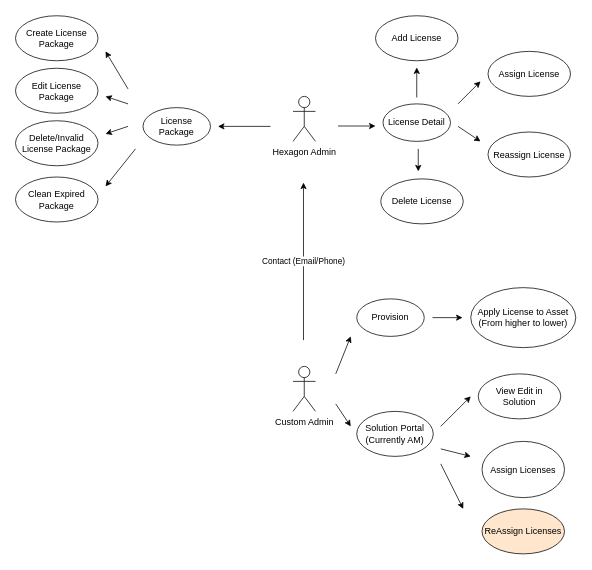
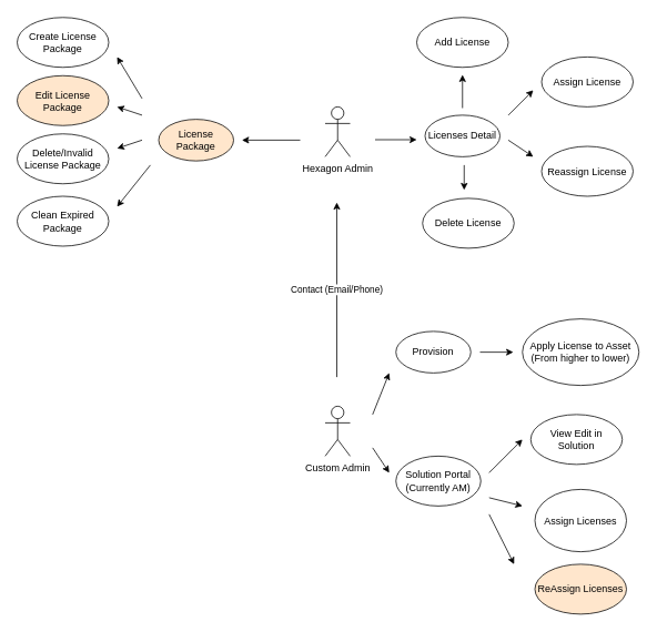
  <mxCell id="0" />
  <mxCell id="1" parent="0" />
  <mxCell id="2" value="Hexagon Admin" style="shape=umlActor;verticalLabelPosition=bottom;labelBackgroundColor=#ffffff;verticalAlign=top;html=1;outlineConnect=0;" parent="1" vertex="1"><mxGeometry x="390" y="128" width="30" height="60" as="geometry" /></mxCell>
  <mxCell id="3" value="" style="endArrow=classic;html=1;" parent="1" edge="1"><mxGeometry width="50" height="50" relative="1" as="geometry"><mxPoint x="360" y="168" as="sourcePoint" /><mxPoint x="290" y="168" as="targetPoint" /></mxGeometry></mxCell>
- <mxCell id="4" value="License Package" style="ellipse;whiteSpace=wrap;html=1;" parent="1" vertex="1"><mxGeometry x="190" y="143" width="90" height="50" as="geometry" /></mxCell>
+ <mxCell id="4" value="License Package" style="ellipse;whiteSpace=wrap;html=1;fillColor=#ffe6cc;" parent="1" vertex="1"><mxGeometry x="190" y="143" width="90" height="50" as="geometry" /></mxCell>
  <mxCell id="5" value="" style="endArrow=classic;html=1;" parent="1" edge="1"><mxGeometry width="50" height="50" relative="1" as="geometry"><mxPoint x="450" y="167.5" as="sourcePoint" /><mxPoint x="500" y="167.5" as="targetPoint" /></mxGeometry></mxCell>
- <mxCell id="6" value="License Detail" style="ellipse;whiteSpace=wrap;html=1;" parent="1" vertex="1"><mxGeometry x="510" y="138" width="90" height="50" as="geometry" /></mxCell>
+ <mxCell id="6" value="Licenses Detail" style="ellipse;whiteSpace=wrap;html=1;" parent="1" vertex="1"><mxGeometry x="510" y="138" width="90" height="50" as="geometry" /></mxCell>
  <mxCell id="7" value="" style="endArrow=classic;html=1;" parent="1" edge="1"><mxGeometry width="50" height="50" relative="1" as="geometry"><mxPoint x="170" y="118" as="sourcePoint" /><mxPoint x="140" y="68" as="targetPoint" /></mxGeometry></mxCell>
  <mxCell id="8" value="Create License Package" style="ellipse;whiteSpace=wrap;html=1;" parent="1" vertex="1"><mxGeometry x="20" y="20.5" width="110" height="60" as="geometry" /></mxCell>
  <mxCell id="9" value="" style="endArrow=classic;html=1;" parent="1" edge="1"><mxGeometry width="50" height="50" relative="1" as="geometry"><mxPoint x="170" y="138" as="sourcePoint" /><mxPoint x="140" y="128" as="targetPoint" /></mxGeometry></mxCell>
  <mxCell id="10" value="Clean&amp;nbsp;Expired Package" style="ellipse;whiteSpace=wrap;html=1;" parent="1" vertex="1"><mxGeometry x="20" y="235.5" width="110" height="60" as="geometry" /></mxCell>
  <mxCell id="11" value="" style="endArrow=classic;html=1;" parent="1" edge="1"><mxGeometry width="50" height="50" relative="1" as="geometry"><mxPoint x="170" y="168" as="sourcePoint" /><mxPoint x="140" y="178" as="targetPoint" /></mxGeometry></mxCell>
- <mxCell id="12" value="Edit License Package" style="ellipse;whiteSpace=wrap;html=1;" parent="1" vertex="1"><mxGeometry x="20" y="90.5" width="110" height="60" as="geometry" /></mxCell>
+ <mxCell id="12" value="Edit License Package" style="ellipse;whiteSpace=wrap;html=1;fillColor=#ffe6cc;" parent="1" vertex="1"><mxGeometry x="20" y="90.5" width="110" height="60" as="geometry" /></mxCell>
  <mxCell id="13" value="Delete/Invalid License Package" style="ellipse;whiteSpace=wrap;html=1;" parent="1" vertex="1"><mxGeometry x="20" y="160.5" width="110" height="60" as="geometry" /></mxCell>
  <mxCell id="14" value="" style="endArrow=classic;html=1;" parent="1" edge="1"><mxGeometry width="50" height="50" relative="1" as="geometry"><mxPoint x="180" y="198" as="sourcePoint" /><mxPoint x="140" y="248" as="targetPoint" /></mxGeometry></mxCell>
  <mxCell id="15" value="Custom Admin" style="shape=umlActor;verticalLabelPosition=bottom;labelBackgroundColor=#ffffff;verticalAlign=top;html=1;outlineConnect=0;" parent="1" vertex="1"><mxGeometry x="390" y="488" width="30" height="60" as="geometry" /></mxCell>
  <mxCell id="16" value="Contact (Email/Phone)" style="endArrow=classic;html=1;" parent="1" edge="1"><mxGeometry width="50" height="50" relative="1" as="geometry"><mxPoint x="404" y="453" as="sourcePoint" /><mxPoint x="404" y="243" as="targetPoint" /></mxGeometry></mxCell>
  <mxCell id="17" value="" style="endArrow=classic;html=1;" parent="1" edge="1"><mxGeometry width="50" height="50" relative="1" as="geometry"><mxPoint x="610" y="138" as="sourcePoint" /><mxPoint x="640" y="108" as="targetPoint" /></mxGeometry></mxCell>
  <mxCell id="18" value="Assign License" style="ellipse;whiteSpace=wrap;html=1;" parent="1" vertex="1"><mxGeometry x="650" y="68" width="110" height="60" as="geometry" /></mxCell>
  <mxCell id="19" value="Reassign License" style="ellipse;whiteSpace=wrap;html=1;" parent="1" vertex="1"><mxGeometry x="650" y="175.5" width="110" height="60" as="geometry" /></mxCell>
  <mxCell id="20" value="" style="endArrow=classic;html=1;" parent="1" edge="1"><mxGeometry width="50" height="50" relative="1" as="geometry"><mxPoint x="610" y="168" as="sourcePoint" /><mxPoint x="640" y="188" as="targetPoint" /></mxGeometry></mxCell>
  <mxCell id="21" value="" style="endArrow=classic;html=1;" parent="1" edge="1"><mxGeometry width="50" height="50" relative="1" as="geometry"><mxPoint x="447" y="498" as="sourcePoint" /><mxPoint x="467" y="448" as="targetPoint" /></mxGeometry></mxCell>
  <mxCell id="22" value="Provision" style="ellipse;whiteSpace=wrap;html=1;" parent="1" vertex="1"><mxGeometry x="475" y="398" width="90" height="50" as="geometry" /></mxCell>
  <mxCell id="23" value="" style="endArrow=classic;html=1;" parent="1" edge="1"><mxGeometry width="50" height="50" relative="1" as="geometry"><mxPoint x="576" y="423" as="sourcePoint" /><mxPoint x="616" y="423" as="targetPoint" /></mxGeometry></mxCell>
  <mxCell id="24" value="Apply License to Asset (From higher to lower)" style="ellipse;whiteSpace=wrap;html=1;" parent="1" vertex="1"><mxGeometry x="627" y="383" width="140" height="80" as="geometry" /></mxCell>
  <mxCell id="25" value="Solution Portal (Currently AM)" style="ellipse;whiteSpace=wrap;html=1;" parent="1" vertex="1"><mxGeometry x="475" y="548" width="102" height="60" as="geometry" /></mxCell>
  <mxCell id="26" value="" style="endArrow=classic;html=1;" parent="1" edge="1"><mxGeometry width="50" height="50" relative="1" as="geometry"><mxPoint x="447" y="538" as="sourcePoint" /><mxPoint x="467" y="568" as="targetPoint" /></mxGeometry></mxCell>
  <mxCell id="27" value="" style="endArrow=classic;html=1;" parent="1" edge="1"><mxGeometry width="50" height="50" relative="1" as="geometry"><mxPoint x="587" y="568" as="sourcePoint" /><mxPoint x="627" y="528" as="targetPoint" /></mxGeometry></mxCell>
  <mxCell id="28" value="View Edit in Solution" style="ellipse;whiteSpace=wrap;html=1;" parent="1" vertex="1"><mxGeometry x="637" y="498" width="110" height="60" as="geometry" /></mxCell>
  <mxCell id="29" value="Assign Licenses" style="ellipse;whiteSpace=wrap;html=1;" parent="1" vertex="1"><mxGeometry x="642" y="588" width="110" height="75" as="geometry" /></mxCell>
  <mxCell id="30" value="ReAssign Licenses" style="ellipse;whiteSpace=wrap;html=1;fillColor=#ffe6cc;" parent="1" vertex="1"><mxGeometry x="642" y="678" width="110" height="60" as="geometry" /></mxCell>
  <mxCell id="31" value="" style="endArrow=classic;html=1;" parent="1" edge="1"><mxGeometry width="50" height="50" relative="1" as="geometry"><mxPoint x="587" y="598" as="sourcePoint" /><mxPoint x="627" y="608" as="targetPoint" /></mxGeometry></mxCell>
  <mxCell id="32" value="" style="endArrow=classic;html=1;" parent="1" edge="1"><mxGeometry width="50" height="50" relative="1" as="geometry"><mxPoint x="587" y="618" as="sourcePoint" /><mxPoint x="617" y="678" as="targetPoint" /></mxGeometry></mxCell>
  <mxCell id="33" value="" style="endArrow=classic;html=1;" parent="1" edge="1"><mxGeometry width="50" height="50" relative="1" as="geometry"><mxPoint x="555" y="129.5" as="sourcePoint" /><mxPoint x="555" y="89.5" as="targetPoint" /></mxGeometry></mxCell>
  <mxCell id="34" value="Add License" style="ellipse;whiteSpace=wrap;html=1;" parent="1" vertex="1"><mxGeometry x="500" y="20.5" width="110" height="60" as="geometry" /></mxCell>
  <mxCell id="35" value="Delete License" style="ellipse;whiteSpace=wrap;html=1;" parent="1" vertex="1"><mxGeometry x="507" y="238" width="110" height="60" as="geometry" /></mxCell>
  <mxCell id="36" value="" style="endArrow=classic;html=1;" parent="1" edge="1"><mxGeometry width="50" height="50" relative="1" as="geometry"><mxPoint x="557" y="198" as="sourcePoint" /><mxPoint x="557" y="228" as="targetPoint" /></mxGeometry></mxCell>
